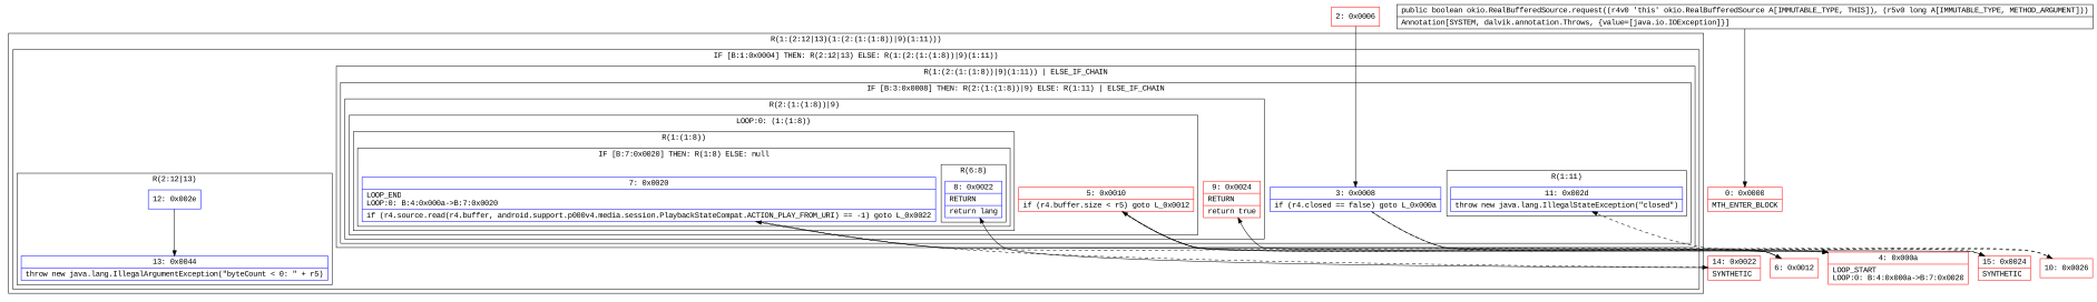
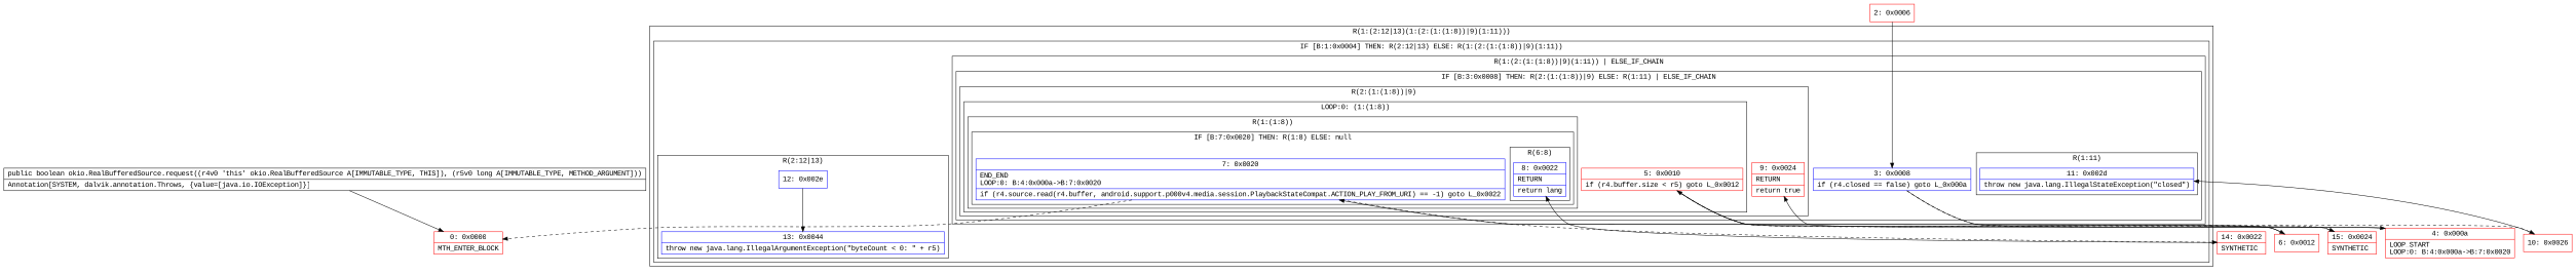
  digraph {
    fontname="Liberation Mono"
    node [color=red fontname="Liberation Mono" shape=record]
    edge [fontname="Liberation Mono"]
    n1 [color=blue label="{12\:\ 0x002e}"]
    n2 [color=blue label="{13\:\ 0x0044|throw new java.lang.IllegalArgumentException(\"byteCount \< 0: \" + r5)\l}"]
    n3 [color=blue label="{8\:\ 0x0022|RETURN\l|return lang\l}"]
-   n4 [color=blue label="{7\:\ 0x0020|LOOP_END\lLOOP:0: B:4:0x000a\-\>B:7:0x0020\l|if (r4.source.read(r4.buffer, android.support.p000v4.media.session.PlaybackStateCompat.ACTION_PLAY_FROM_URI) == \-1) goto L_0x0022\l}"]
+   n4 [color=blue label="{7\:\ 0x0020|END_END\lLOOP:0: B:4:0x000a\-\>B:7:0x0020\l|if (r4.source.read(r4.buffer, android.support.p000v4.media.session.PlaybackStateCompat.ACTION_PLAY_FROM_URI) == \-1) goto L_0x0022\l}"]
    n5 [label="{5\:\ 0x0010|if (r4.buffer.size \< r5) goto L_0x0012\l}"]
    n6 [label="{9\:\ 0x0024|RETURN\l|return true\l}"]
    n7 [color=blue label="{11\:\ 0x002d|throw new java.lang.IllegalStateException(\"closed\")\l}"]
    n8 [color=blue label="{3\:\ 0x0008|if (r4.closed == false) goto L_0x000a\l}"]
    n9 [label="{4\:\ 0x000a|LOOP_START\lLOOP:0: B:4:0x000a\-\>B:7:0x0020\l}"]
    n10 [label="{14\:\ 0x0022|SYNTHETIC\l}"]
    n11 [label="{6\:\ 0x0012}"]
    n12 [label="{15\:\ 0x0024|SYNTHETIC\l}"]
    n13 [label="{10\:\ 0x0026}"]
    n14 [label="{2\:\ 0x0006}"]
    n15 [label="{0\:\ 0x0000|MTH_ENTER_BLOCK\l}"]
    n16 [label="{public boolean okio.RealBufferedSource.request((r4v0 'this' okio.RealBufferedSource A[IMMUTABLE_TYPE, THIS]), (r5v0 long A[IMMUTABLE_TYPE, METHOD_ARGUMENT]))  | Annotation[SYSTEM, dalvik.annotation.Throws, \{value=[java.io.IOException]\}]\l}" color=""]
    subgraph cluster_1 {
      label="R(1:(2:12|13)(1:(2:(1:(1:8))|9)(1:11)))"
      subgraph cluster_2 {
        label="IF [B:1:0x0004] THEN: R(2:12|13) ELSE: R(1:(2:(1:(1:8))|9)(1:11))"
        subgraph cluster_3 {
          label="R(2:12|13)"
          n1
          n2
        }
        subgraph cluster_4 {
          label="R(1:(2:(1:(1:8))|9)(1:11)) | ELSE_IF_CHAIN\l"
          subgraph cluster_5 {
            label="IF [B:3:0x0008] THEN: R(2:(1:(1:8))|9) ELSE: R(1:11) | ELSE_IF_CHAIN\l"
            n8
            subgraph cluster_6 {
              label="R(2:(1:(1:8))|9)"
              n6
              subgraph cluster_7 {
                label="LOOP:0: (1:(1:8))"
                n5
                subgraph cluster_8 {
                  label="R(1:(1:8))"
                  subgraph cluster_9 {
                    label="IF [B:7:0x0020] THEN: R(1:8) ELSE: null"
                    n4
                    subgraph cluster_10 {
                      label="R(6:8)"
                      n3
                    }
                  }
                }
              }
            }
            subgraph cluster_11 {
              label="R(1:11)"
              n7
            }
          }
        }
      }
    }
    n1 -> n2
-   n4 -> n9 [style=dashed]
+   n4 -> n15 [style=dashed]
    n4 -> n10 [style=dashed]
    n5 -> n11
    n5 -> n12 [style=dashed]
    n8 -> n9
    n8 -> n13 [style=dashed]
    n9 -> n5
    n10 -> n3
    n11 -> n4
    n12 -> n6
-   n13 -> n7 [style=dashed]
+   n13 -> n7
    n14 -> n8
    n16 -> n15
  }
